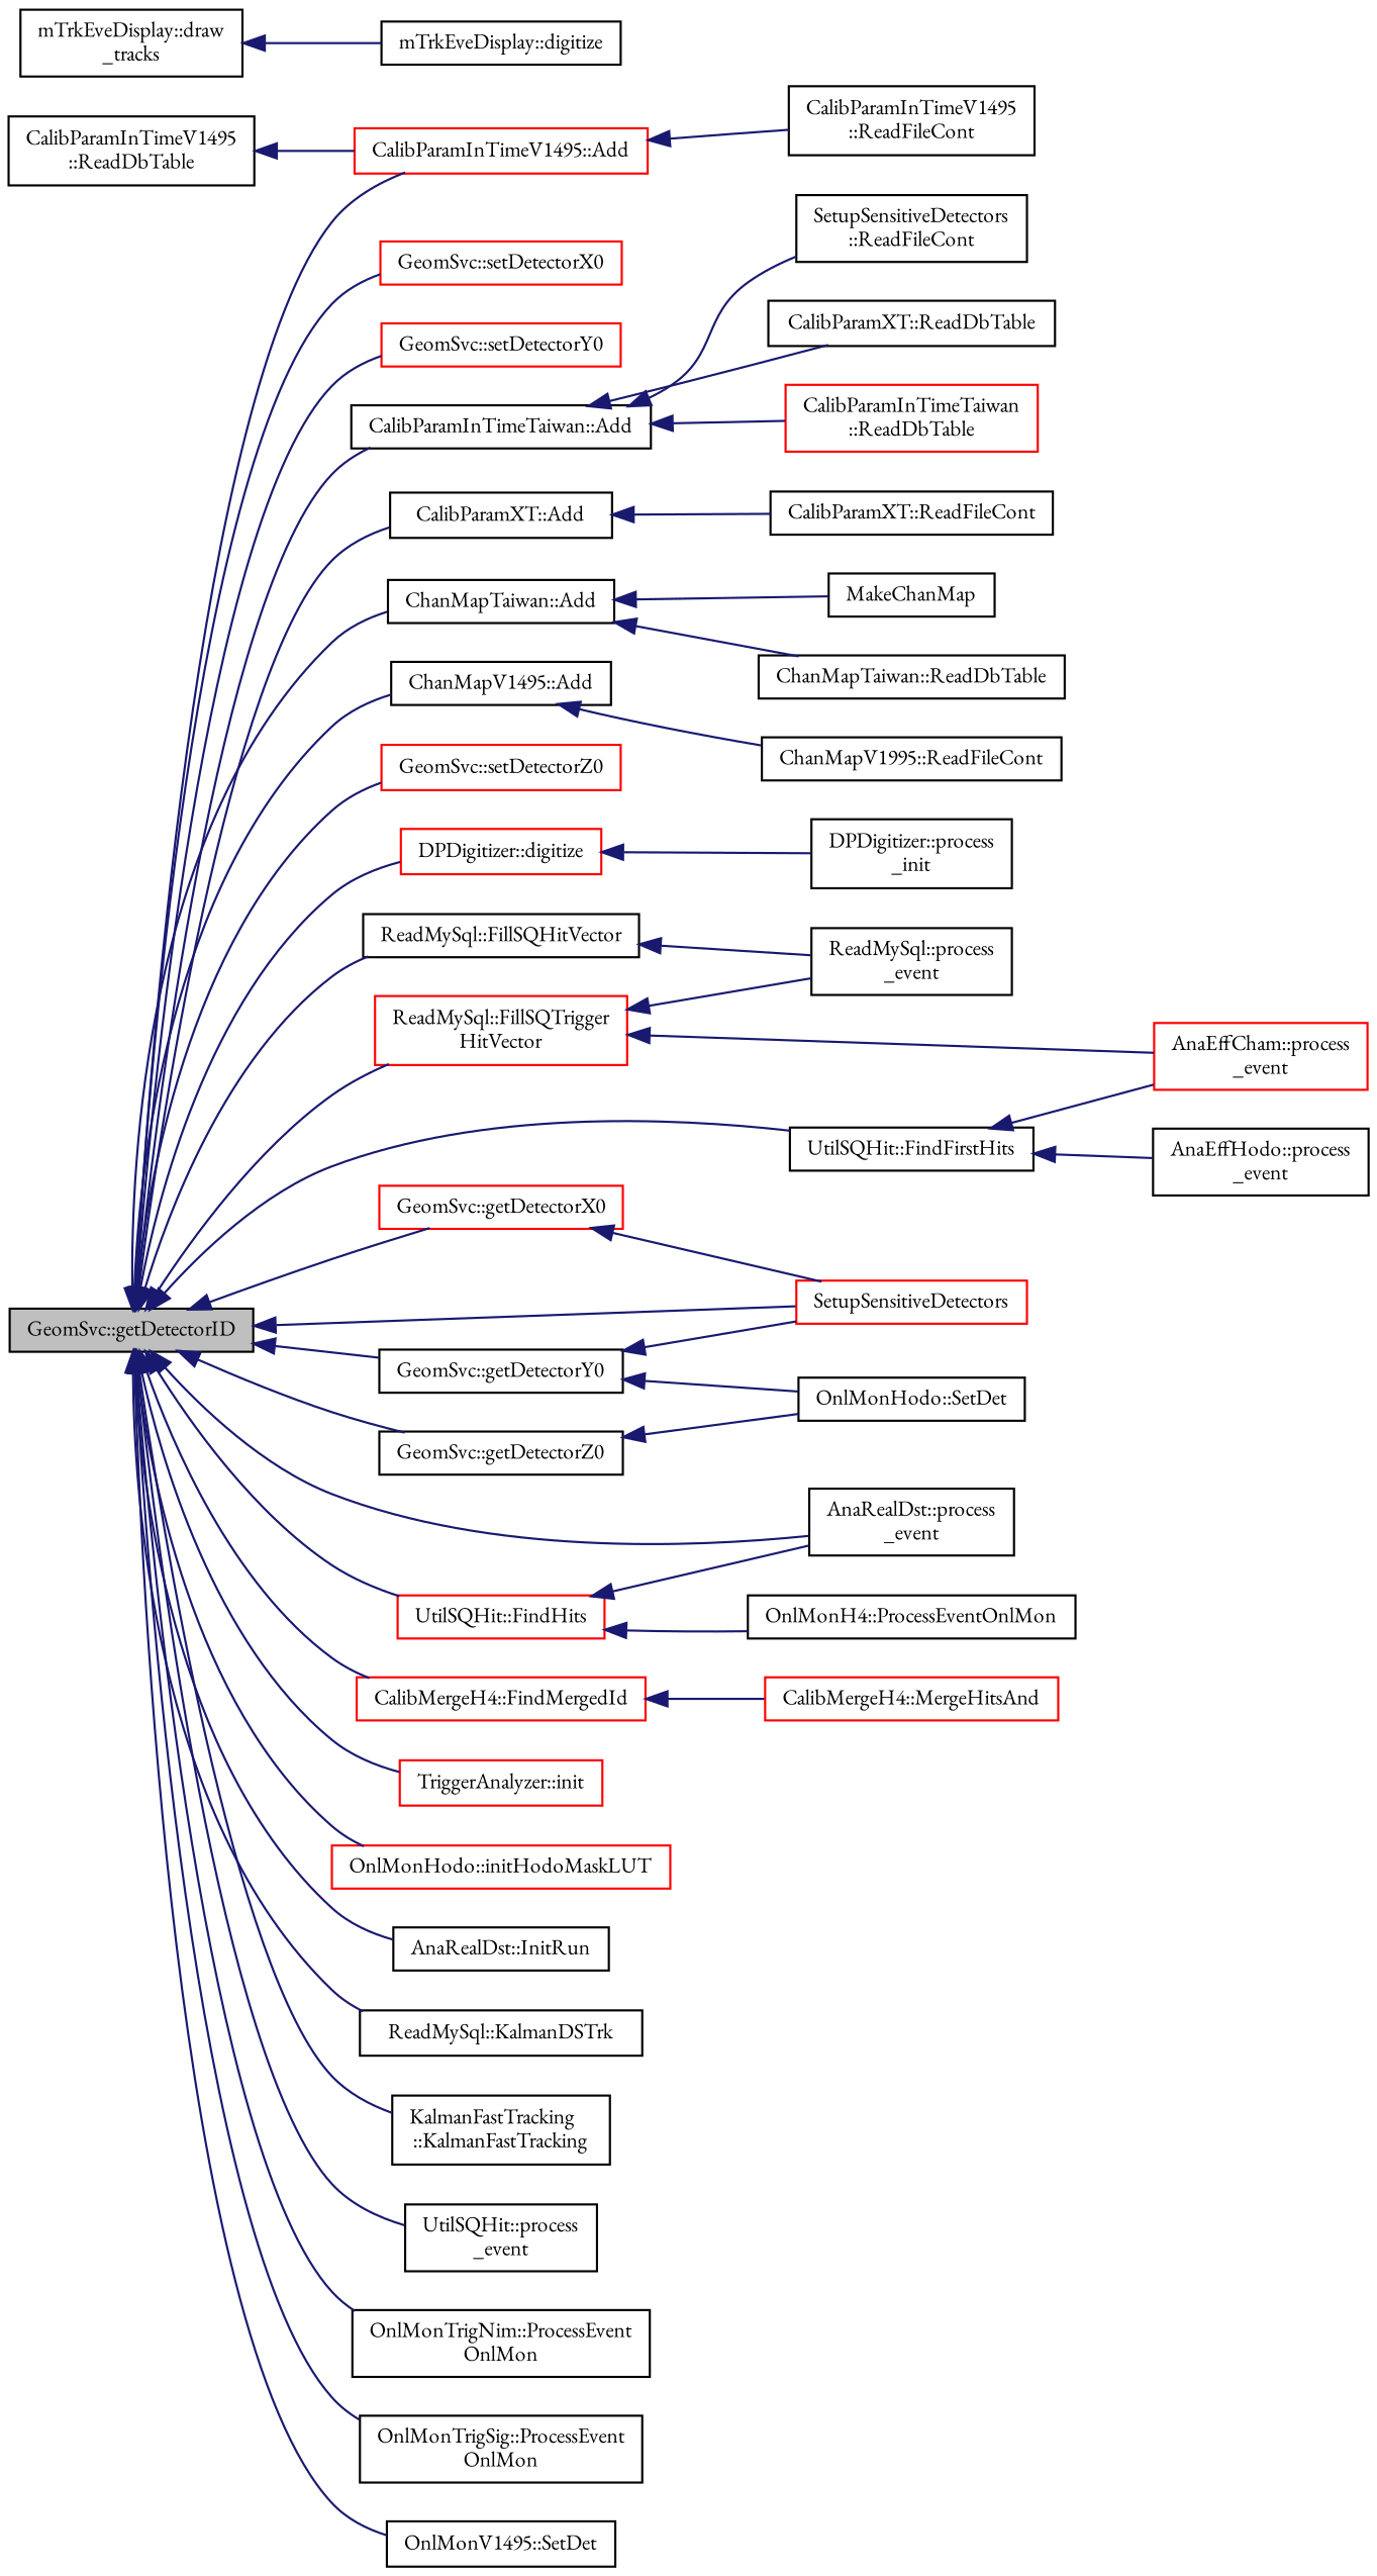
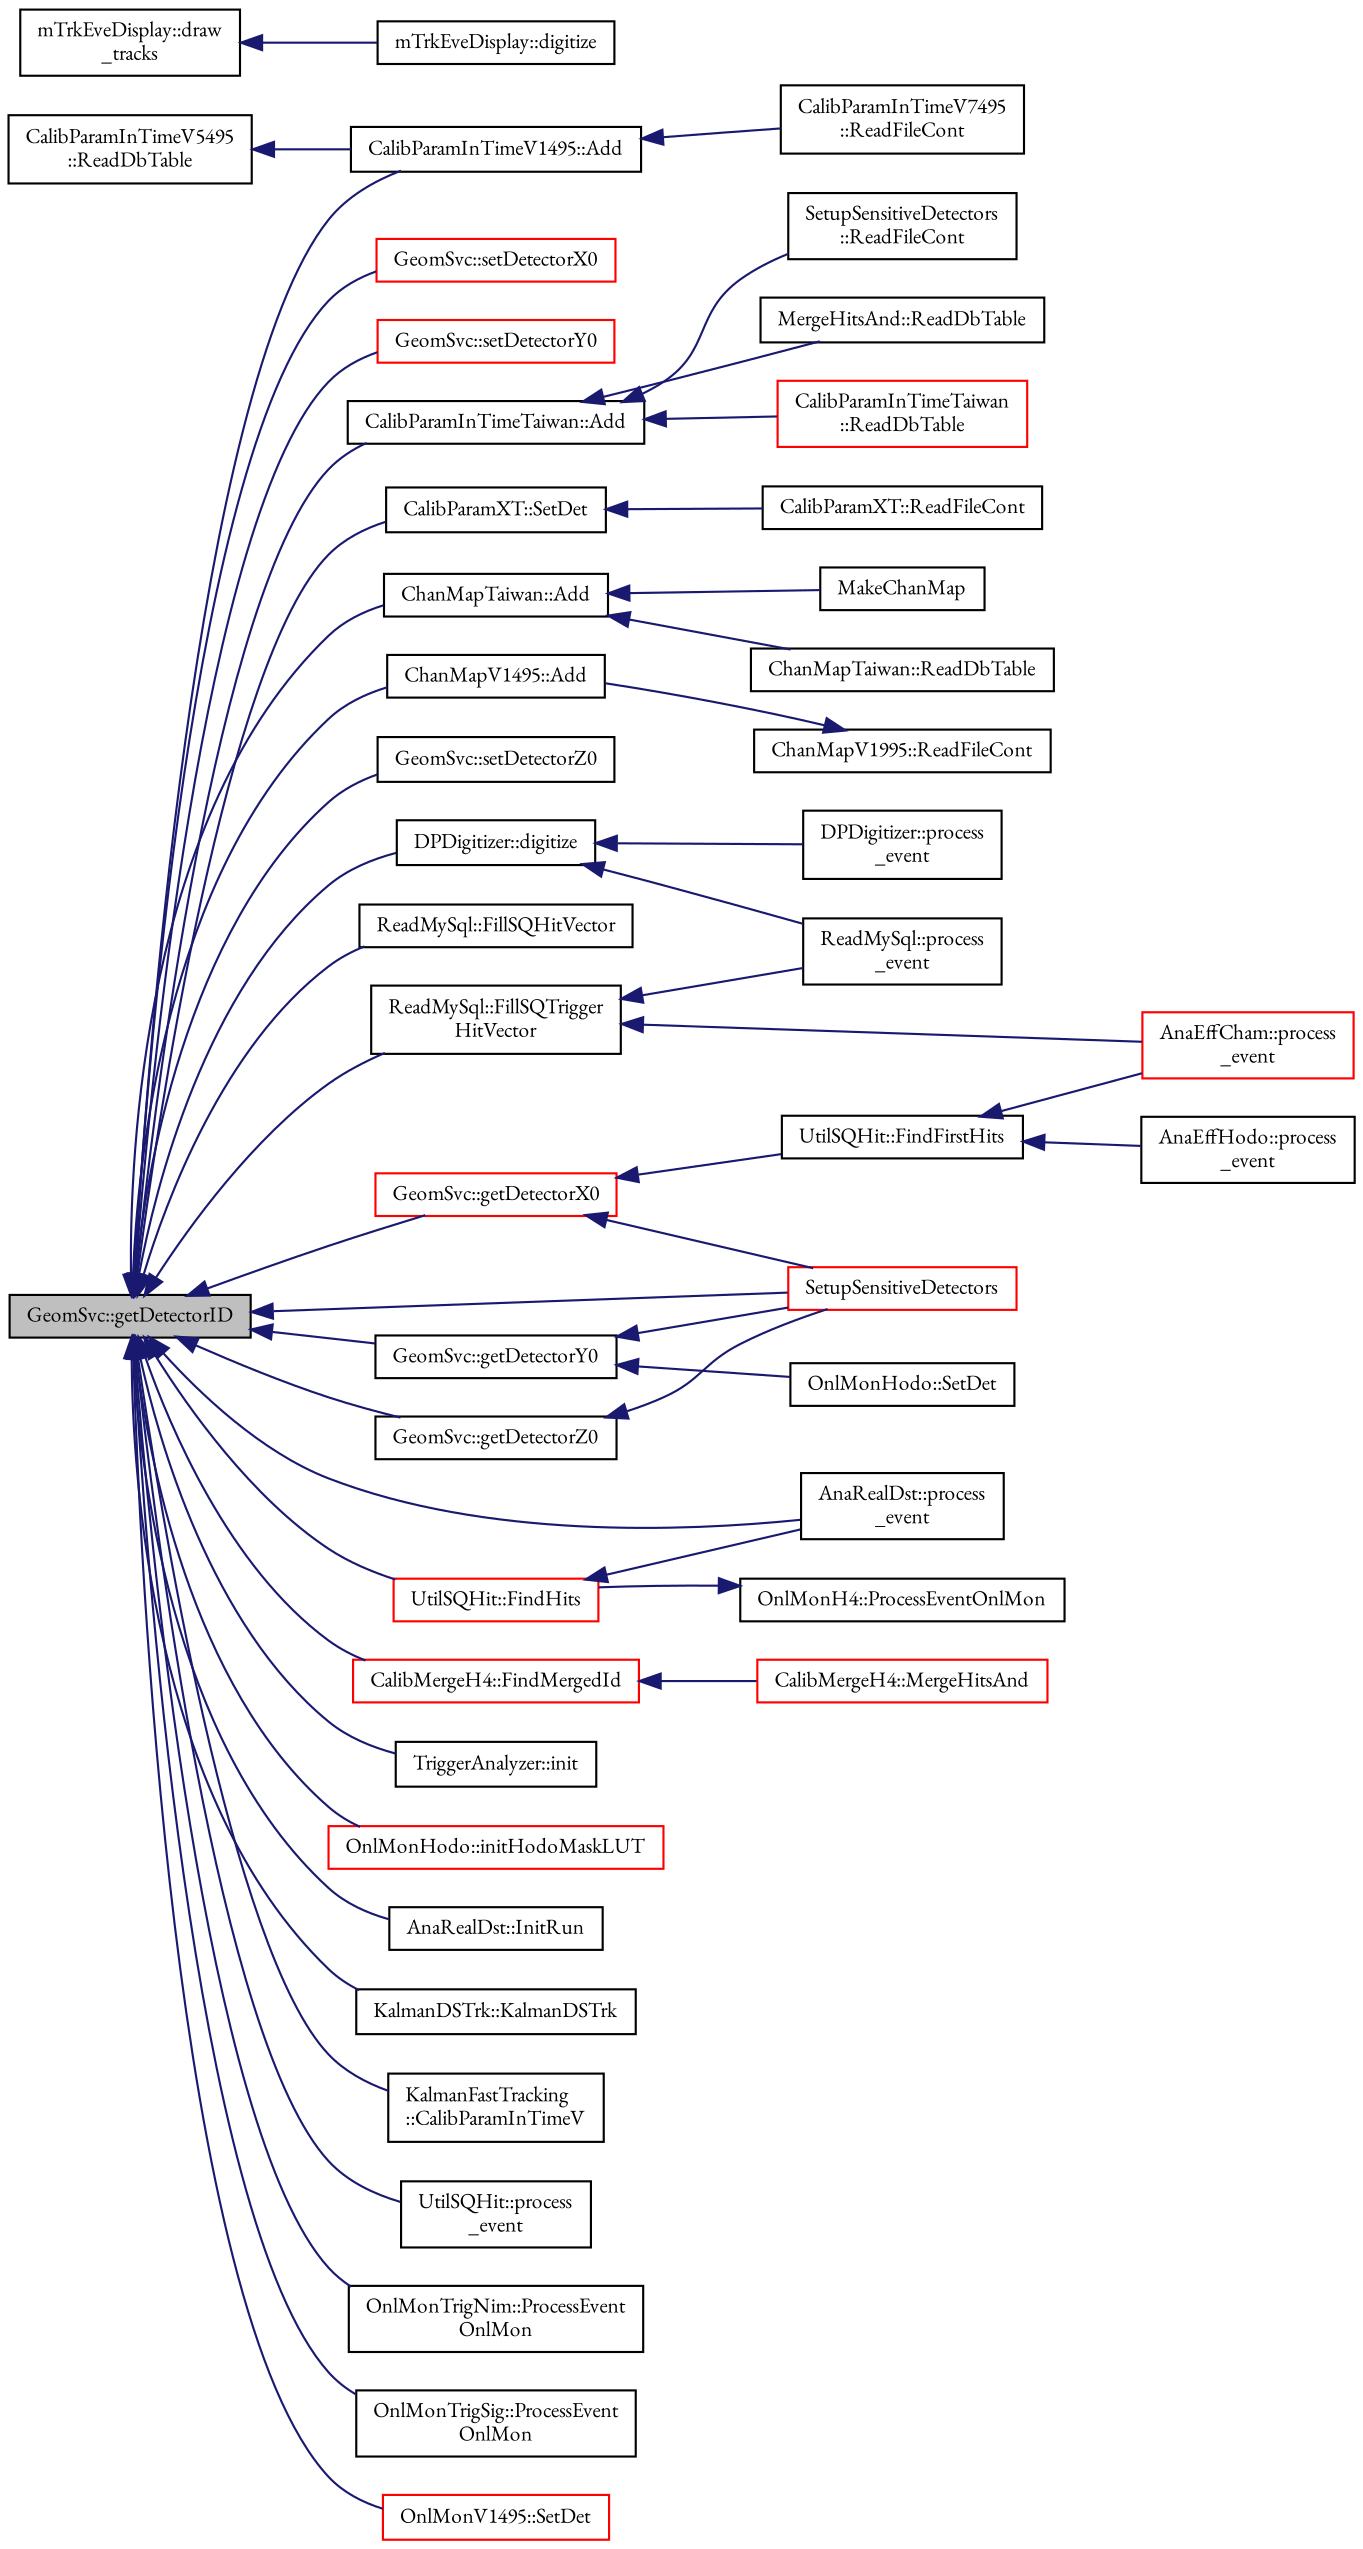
  digraph {
    fontname="EB Garamond"
    rankdir=LR
    node [color=black fontname="EB Garamond" fontsize=10 shape=record]
    edge [color=midnightblue dir=back fontname="EB Garamond" fontsize=10 labelfontname=FreeSans labelfontsize=10 style=solid]
    n1 [fillcolor=grey75 fontcolor=black height=0.2 label="GeomSvc::getDetectorID" style=filled width=0.4]
    n2 [height=0.2 label="CalibParamInTimeTaiwan::Add" width=0.4]
-   n3 [height=0.2 label="CalibParamXT::Add" width=0.4]
+   n3 [height=0.2 label="CalibParamXT::SetDet" width=0.4]
    n4 [height=0.2 label="ChanMapTaiwan::Add" width=0.4]
    n5 [height=0.2 label="ChanMapV1495::Add" width=0.4]
-   n6 [color=red height=0.2 label="CalibParamInTimeV1495::Add" width=0.4]
-   n7 [color=red height=0.2 label="DPDigitizer::digitize" width=0.4]
+   n6 [height=0.2 label="CalibParamInTimeV1495::Add" width=0.4]
+   n7 [height=0.2 label="DPDigitizer::digitize" width=0.4]
    n8 [height=0.2 label="ReadMySql::FillSQHitVector" width=0.4]
-   n9 [color=red height=0.2 label="ReadMySql::FillSQTrigger\lHitVector" width=0.4]
+   n9 [height=0.2 label="ReadMySql::FillSQTrigger\lHitVector" width=0.4]
    n10 [height=0.2 label="UtilSQHit::FindFirstHits" width=0.4]
    n11 [color=red height=0.2 label="UtilSQHit::FindHits" width=0.4]
    n12 [height=0.2 label="AnaRealDst::process\l_event" width=0.4]
    n13 [color=red height=0.2 label="CalibMergeH4::FindMergedId" width=0.4]
    n14 [color=red height=0.2 label="GeomSvc::getDetectorX0" width=0.4]
    n15 [color=red height=0.2 label=SetupSensitiveDetectors width=0.4]
    n16 [height=0.2 label="GeomSvc::getDetectorY0" width=0.4]
    n17 [height=0.2 label="GeomSvc::getDetectorZ0" width=0.4]
-   n18 [color=red height=0.2 label="TriggerAnalyzer::init" width=0.4]
+   n18 [height=0.2 label="TriggerAnalyzer::init" width=0.4]
    n19 [color=red height=0.2 label="OnlMonHodo::initHodoMaskLUT" width=0.4]
    n20 [height=0.2 label="AnaRealDst::InitRun" width=0.4]
-   n21 [height=0.2 label="ReadMySql::KalmanDSTrk" width=0.4]
-   n22 [height=0.2 label="KalmanFastTracking\l::KalmanFastTracking" width=0.4]
+   n21 [height=0.2 label="KalmanDSTrk::KalmanDSTrk" width=0.4]
+   n22 [height=0.2 label="KalmanFastTracking\l::CalibParamInTimeV" width=0.4]
    n23 [height=0.2 label="UtilSQHit::process\l_event" width=0.4]
    n24 [height=0.2 label="OnlMonTrigNim::ProcessEvent\lOnlMon" width=0.4]
    n25 [height=0.2 label="OnlMonTrigSig::ProcessEvent\lOnlMon" width=0.4]
-   n26 [height=0.2 label="OnlMonV1495::SetDet" width=0.4]
+   n26 [color=red height=0.2 label="OnlMonV1495::SetDet" width=0.4]
    n27 [color=red height=0.2 label="GeomSvc::setDetectorX0" width=0.4]
    n28 [color=red height=0.2 label="GeomSvc::setDetectorY0" width=0.4]
-   n29 [color=red height=0.2 label="GeomSvc::setDetectorZ0" width=0.4]
+   n29 [height=0.2 label="GeomSvc::setDetectorZ0" width=0.4]
    n30 [color=red height=0.2 label="CalibParamInTimeTaiwan\l::ReadDbTable" width=0.4]
    n31 [height=0.2 label="SetupSensitiveDetectors\l::ReadFileCont" width=0.4]
-   n32 [height=0.2 label="CalibParamXT::ReadDbTable" width=0.4]
+   n32 [height=0.2 label="MergeHitsAnd::ReadDbTable" width=0.4]
    n33 [height=0.2 label="CalibParamXT::ReadFileCont" width=0.4]
    n34 [height=0.2 label=MakeChanMap width=0.4]
    n35 [height=0.2 label="ChanMapTaiwan::ReadDbTable" width=0.4]
    n36 [height=0.2 label="ChanMapV1995::ReadFileCont" width=0.4]
-   n37 [height=0.2 label="CalibParamInTimeV1495\l::ReadFileCont" width=0.4]
-   n38 [height=0.2 label="DPDigitizer::process\l_init" width=0.4]
+   n37 [height=0.2 label="CalibParamInTimeV7495\l::ReadFileCont" width=0.4]
+   n38 [height=0.2 label="DPDigitizer::process\l_event" width=0.4]
    n39 [height=0.2 label="mTrkEveDisplay::draw\l_tracks" width=0.4]
    n40 [height=0.2 label="mTrkEveDisplay::digitize" width=0.4]
    n41 [height=0.2 label="ReadMySql::process\l_event" width=0.4]
    n42 [color=red height=0.2 label="AnaEffCham::process\l_event" width=0.4]
    n43 [height=0.2 label="AnaEffHodo::process\l_event" width=0.4]
    n44 [height=0.2 label="OnlMonH4::ProcessEventOnlMon" width=0.4]
    n45 [color=red height=0.2 label="CalibMergeH4::MergeHitsAnd" width=0.4]
    n46 [height=0.2 label="OnlMonHodo::SetDet" width=0.4]
-   n47 [height=0.2 label="CalibParamInTimeV1495\l::ReadDbTable" width=0.4]
+   n47 [height=0.2 label="CalibParamInTimeV5495\l::ReadDbTable" width=0.4]
    n1 -> n2
    n1 -> n3
    n1 -> n4
    n1 -> n5
    n1 -> n6
    n1 -> n7
    n1 -> n8
    n1 -> n9
-   n1 -> n10
+   n14 -> n10
    n1 -> n11
    n1 -> n12
    n1 -> n13
    n1 -> n14
    n1 -> n15
    n1 -> n16
    n1 -> n17
    n1 -> n18
    n1 -> n19
    n1 -> n20
    n1 -> n21
    n1 -> n22
    n1 -> n23
    n1 -> n24
    n1 -> n25
    n1 -> n26
    n1 -> n27
    n1 -> n28
    n1 -> n29
    n2 -> n30
    n2 -> n31
    n2 -> n32
    n3 -> n33
    n4 -> n34
    n4 -> n35
-   n5 -> n36
+   n36 -> n5
    n6 -> n37
    n7 -> n38
-   n8 -> n41
+   n7 -> n41
    n9 -> n41
    n9 -> n42
    n10 -> n42
    n10 -> n43
    n11 -> n12
-   n11 -> n44
+   n44 -> n11
    n13 -> n45
    n14 -> n15
    n16 -> n15
    n16 -> n46
-   n17 -> n46
+   n17 -> n15
    n39 -> n40
    n47 -> n6
  }
